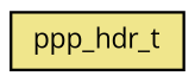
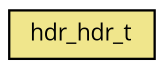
  digraph {
    rankdir=LR
    fontname="Open Sans"
-   n1 [color=black fillcolor=khaki fontname="Open Sans" fontsize=10 height=0.2 label=ppp_hdr_t shape=record style=filled width=0.4]
+   n1 [color=black fillcolor=khaki fontname="Open Sans" fontsize=10 height=0.2 label=hdr_hdr_t shape=record style=filled width=0.4]
  }
